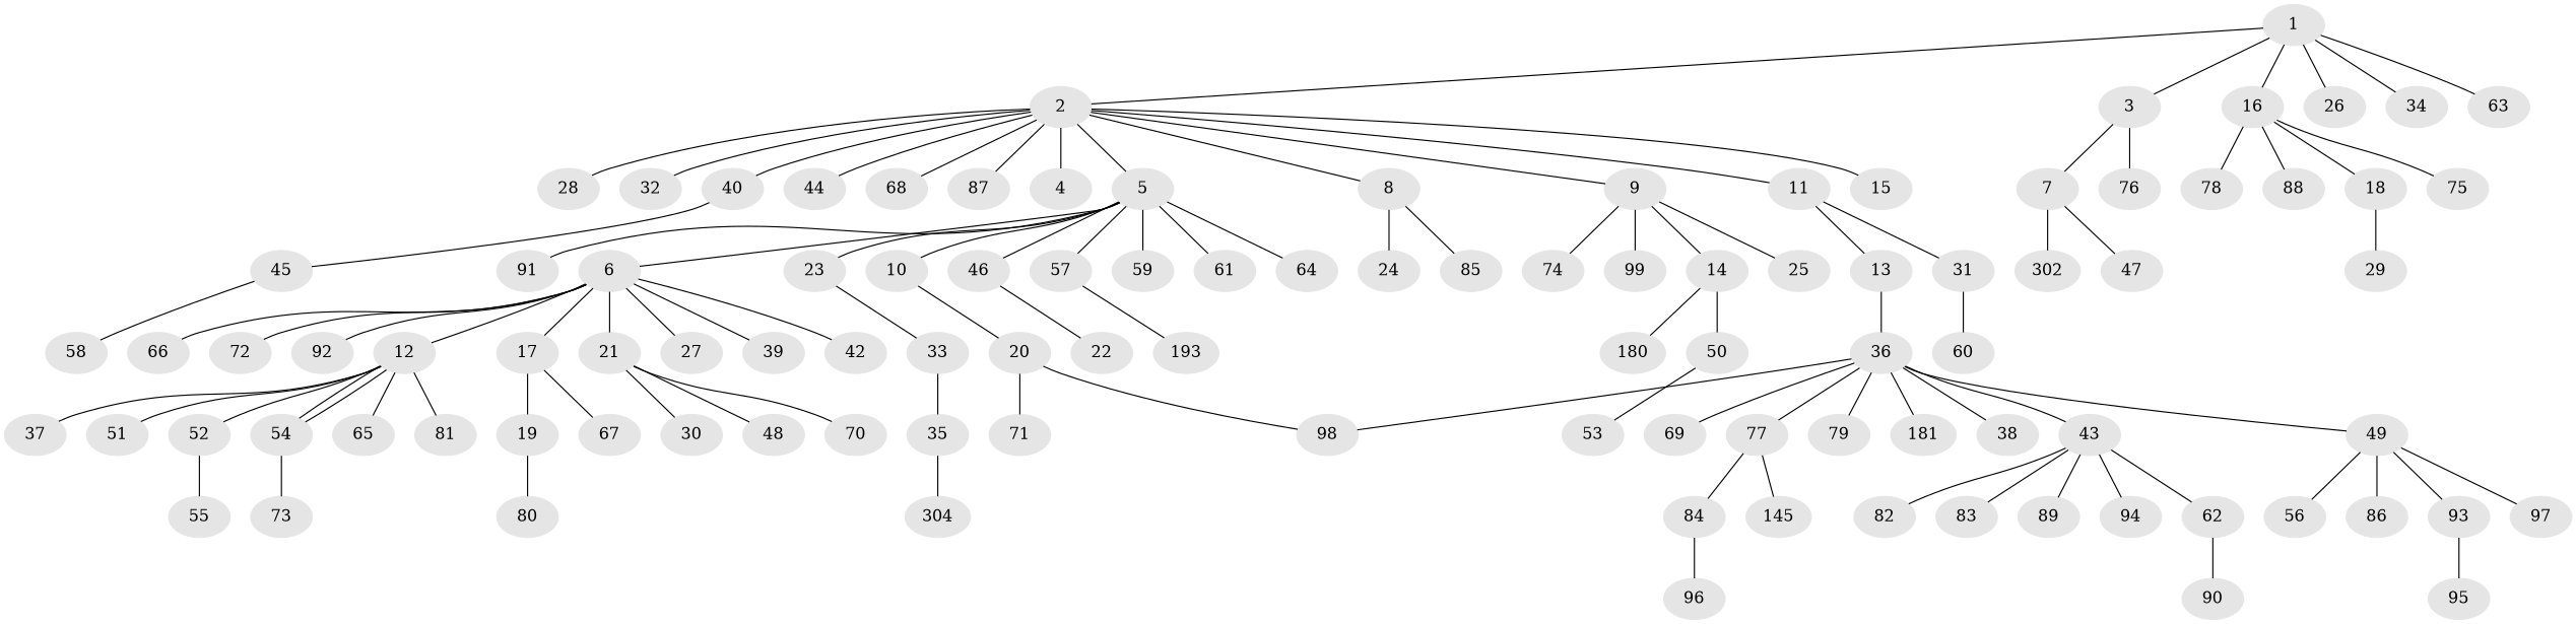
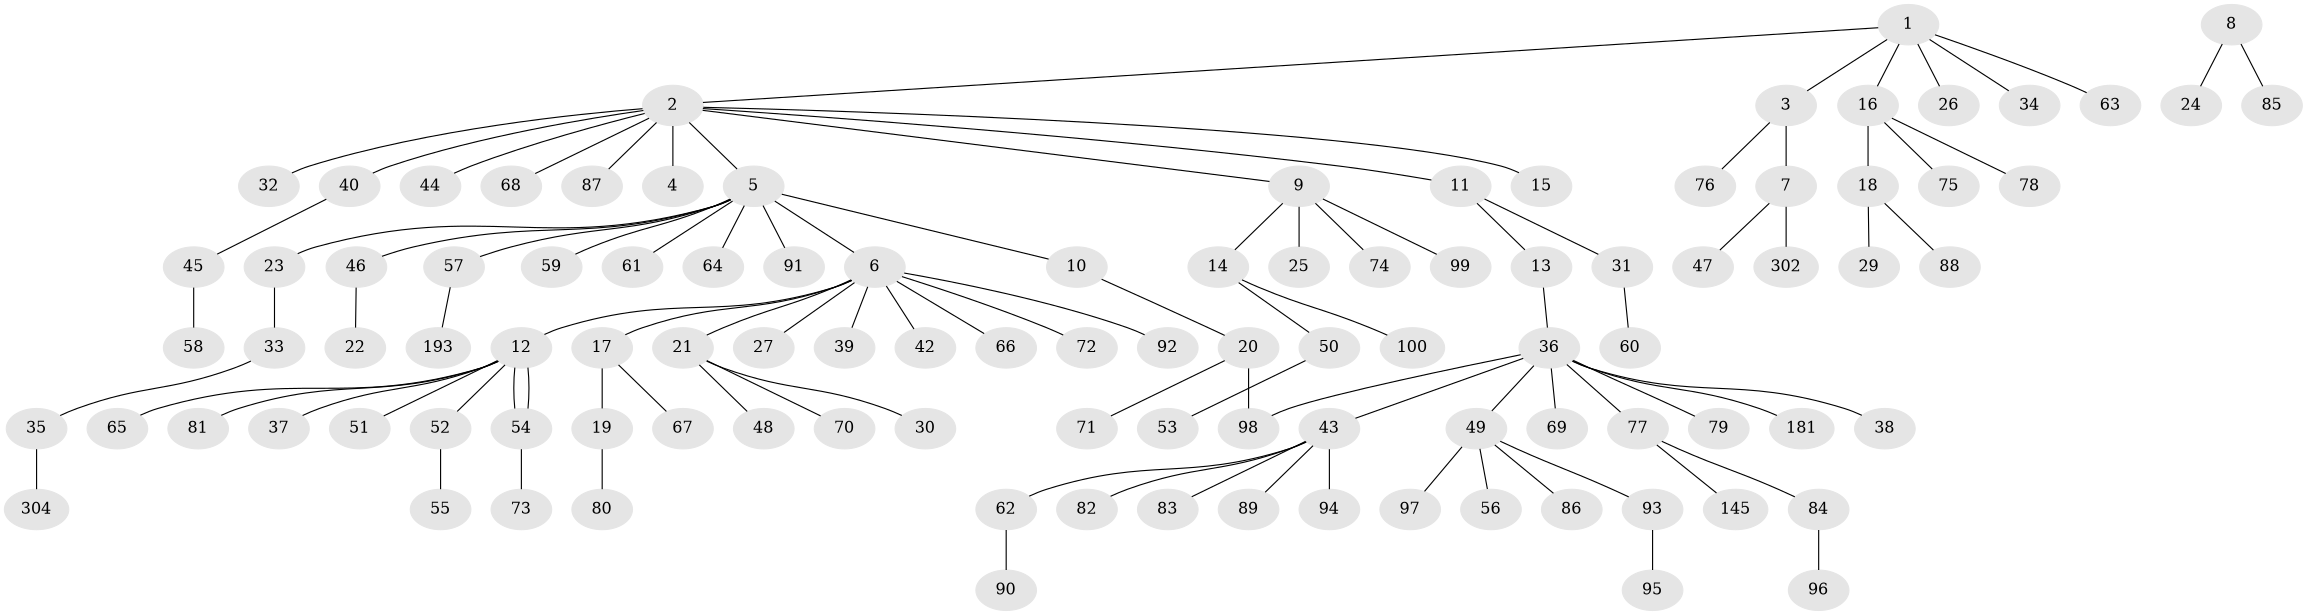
  graph {
    node [color=gray90 style=filled]
    1
    2
    3
    16
    26
    34
    63
    4
    5
    8
    9
    11
    15
-   28
    32
    40
    44
    68
    87
    7
    76
    18
    75
    78
    6
    10
    23
    46
    57
    59
    61
    64
    91
    24
    85
    14
    25
    74
    99
    13
    31
    45
    47
    n44 [label=302]
    12
    17
    21
    27
    39
    42
    66
    72
    92
    20
    33
    22
    n57 [label=193]
    37
    51
    52
    54
    65
    81
    19
    67
    30
    48
    70
    50
-   100 [label=180]
+   100
    71
    98
    36
    60
    55
    73
    38
    43
    49
    69
    77
    79
    n83 [label=181]
    53
    29
    88
    80
    35
    n89 [label=304]
    62
    82
    83
    89
    94
    56
    86
    93
    97
    84
    n100 [label=145]
    58
    90
    95
    96
    1 -- 2
    1 -- 3
    1 -- 16
    1 -- 26
    1 -- 34
    1 -- 63
    2 -- 4
    2 -- 5
-   2 -- 8
    2 -- 9
    2 -- 11
    2 -- 15
-   2 -- 28
    2 -- 32
    2 -- 40
    2 -- 44
    2 -- 68
    2 -- 87
    3 -- 7
    3 -- 76
    16 -- 18
    16 -- 75
    16 -- 78
    5 -- 6
    5 -- 10
    5 -- 23
    5 -- 46
    5 -- 57
    5 -- 59
    5 -- 61
    5 -- 64
    5 -- 91
    8 -- 24
    8 -- 85
    9 -- 14
    9 -- 25
    9 -- 74
    9 -- 99
    11 -- 13
    11 -- 31
    40 -- 45
    7 -- 47
    7 -- n44
    18 -- 29
-   16 -- 88
+   18 -- 88
    6 -- 12
    6 -- 17
    6 -- 21
    6 -- 27
    6 -- 39
    6 -- 42
    6 -- 66
    6 -- 72
    6 -- 92
    10 -- 20
    23 -- 33
    46 -- 22
    57 -- n57
    14 -- 50
    14 -- 100
    13 -- 36
    31 -- 60
    45 -- 58
    12 -- 37
    12 -- 51
    12 -- 52
    12 -- 54
    12 -- 54
    12 -- 65
    12 -- 81
    17 -- 19
    17 -- 67
    21 -- 30
    21 -- 48
    21 -- 70
    20 -- 71
    20 -- 98
    33 -- 35
    52 -- 55
    54 -- 73
    19 -- 80
    50 -- 53
    36 -- 98
    36 -- 38
    36 -- 43
    36 -- 49
    36 -- 69
    36 -- 77
    36 -- 79
    36 -- n83
    43 -- 62
    43 -- 82
    43 -- 83
    43 -- 89
    43 -- 94
    49 -- 56
    49 -- 86
    49 -- 93
    49 -- 97
    77 -- 84
    77 -- n100
    35 -- n89
    62 -- 90
    93 -- 95
    84 -- 96
  }
